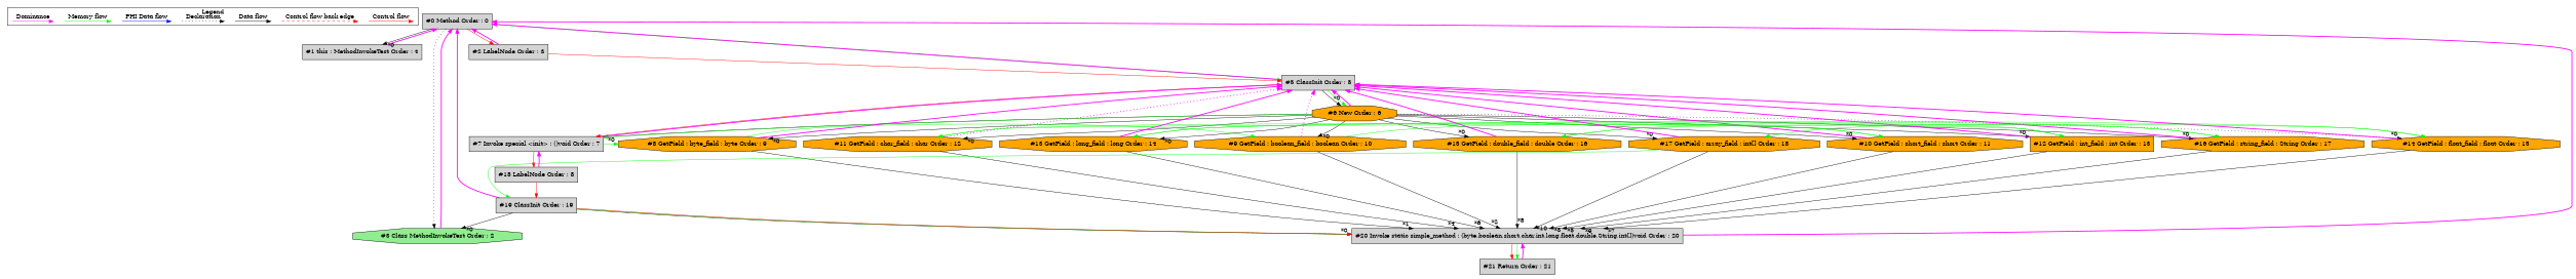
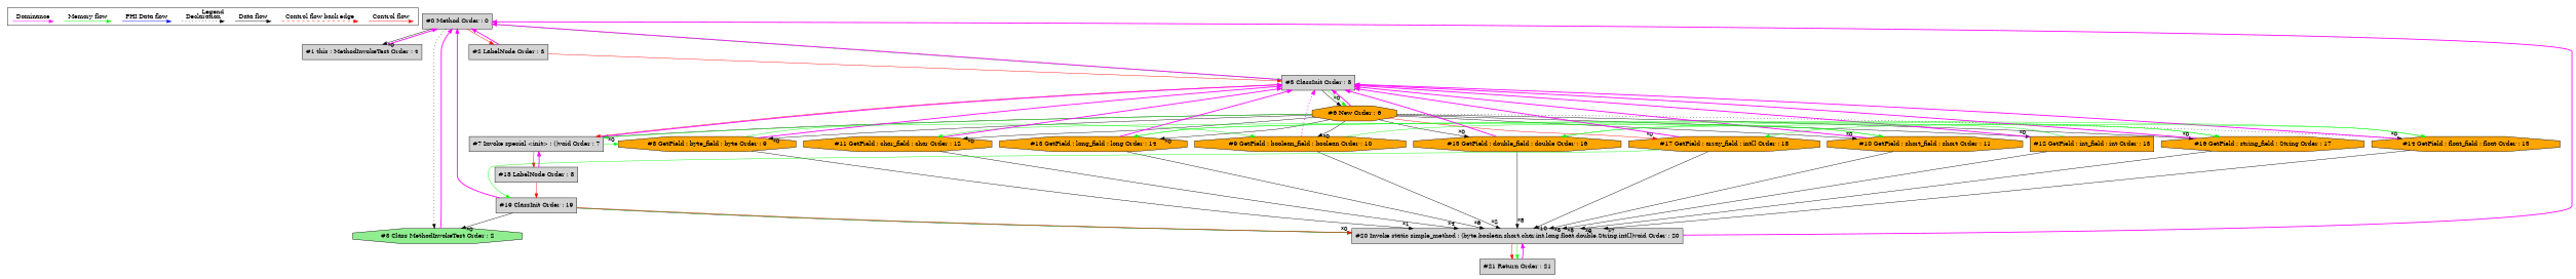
  digraph {
    ordering=in
    node [shape=point style=filled]
    edge [labeldistance=2]
    c0 [style=invis]
    c1 [style=invis]
    c2 [style=invis]
    c3 [style=invis]
    d0 [style=invis]
    d1 [style=invis]
    d2 [style=invis]
    d3 [style=invis]
    d4 [style=invis]
    d5 [style=invis]
    d6 [style=invis]
    d7 [style=invis]
    d8 [style=invis]
    d9 [style=invis]
    n15 [fillcolor=lightgrey label="#0 Method Order : 0" shape=box]
    n16 [fillcolor=lightgrey label="#1 this : MethodInvokeTest Order : 4" shape=box]
    n17 [fillcolor=lightgrey label="#2 LabelNode Order : 3" shape=box]
    n18 [fillcolor=lightgreen label="#3 Class MethodInvokeTest Order : 2" shape=octagon]
    n19 [fillcolor=lightgrey label="#5 ClassInit Order : 5" shape=box]
    n20 [fillcolor=orange label="#6 New Order : 6" shape=octagon]
    n21 [fillcolor=lightgrey label="#7 Invoke special <init> : ()void Order : 7" shape=box]
    n22 [fillcolor=lightgrey label="#19 ClassInit Order : 19" shape=box]
    n23 [fillcolor=lightgrey label="#20 Invoke static simple_method : (byte,boolean,short,char,int,long,float,double,String,int[])void Order : 20" shape=box]
    n24 [fillcolor=orange label="#8 GetField : byte_field : byte Order : 9" shape=octagon]
    n25 [fillcolor=orange label="#9 GetField : boolean_field : boolean Order : 10" shape=octagon]
    n26 [fillcolor=orange label="#10 GetField : short_field : short Order : 11" shape=octagon]
    n27 [fillcolor=orange label="#11 GetField : char_field : char Order : 12" shape=octagon]
    n28 [fillcolor=orange label="#12 GetField : int_field : int Order : 13" shape=box]
    n29 [fillcolor=orange label="#13 GetField : long_field : long Order : 14" shape=octagon]
    n30 [fillcolor=orange label="#14 GetField : float_field : float Order : 15" shape=octagon]
    n31 [fillcolor=orange label="#15 GetField : double_field : double Order : 16" shape=octagon]
    n32 [fillcolor=orange label="#16 GetField : string_field : String Order : 17" shape=octagon]
    n33 [fillcolor=orange label="#17 GetField : array_field : int[] Order : 18" shape=octagon]
    n34 [fillcolor=lightgrey label="#18 LabelNode Order : 8" shape=box]
    n35 [fillcolor=lightgrey label="#21 Return Order : 21" shape=box]
    subgraph cluster_1 {
      label=Legend
      subgraph sub_2 {
        label=Legend
        rank=same
        c0
        c1
        c2
        c3
        d0
        d1
        d2
        d3
        d4
        d5
        d6
        d7
        d8
        d9
      }
    }
    c0 -> c1 [color=red label="Control flow" style=solid labeldistance=""]
    c2 -> c3 [color=red label="Control flow back edge" style=dashed labeldistance=""]
    d0 -> d1 [label="Data flow" labeldistance=""]
    d2 -> d3 [label=Declaration style=dotted labeldistance=""]
    d4 -> d5 [color=blue label="PHI Data flow" labeldistance=""]
    d6 -> d7 [color=green label="Memory flow" labeldistance=""]
    d8 -> d9 [color=fuchsia label=Dominance style=solid labeldistance=""]
    n15 -> n16 [headlabel="*0"]
    n15 -> n17 [color=red fontcolor=red]
    n15 -> n18 [style=dotted labeldistance=""]
    n15 -> n19 [color=green constraint=false]
    n16 -> n15 [color=fuchsia dir=forward penwidth=2 labeldistance=""]
    n17 -> n15 [color=fuchsia dir=forward penwidth=2 labeldistance=""]
    n17 -> n19 [color=red fontcolor=red]
    n18 -> n15 [color=fuchsia dir=forward penwidth=2 labeldistance=""]
    n19 -> n15 [color=fuchsia dir=forward penwidth=2 labeldistance=""]
    n19 -> n20 [headlabel="*0"]
    n19 -> n20 [color=green constraint=false]
    n19 -> n21 [color=red fontcolor=red]
    n20 -> n19 [color=fuchsia dir=forward penwidth=2 labeldistance=""]
    n20 -> n21 [headlabel="*0"]
    n20 -> n21 [color=green constraint=false]
    n20 -> n24 [headlabel="*0"]
    n20 -> n25 [headlabel="*0"]
    n20 -> n26 [headlabel="*0"]
    n20 -> n27 [headlabel="*0"]
    n20 -> n28 [headlabel="*0"]
    n20 -> n29 [headlabel="*0"]
    n20 -> n30 [headlabel="*0" style=dotted]
    n20 -> n31 [headlabel="*0"]
    n20 -> n32 [headlabel="*0"]
-   n20 -> n33 [headlabel="*0"]
+   n20 -> n33 [headlabel="*0" color=red]
    n21 -> n19 [color=fuchsia dir=forward penwidth=2 labeldistance=""]
    n21 -> n24 [color=green constraint=false]
    n21 -> n34 [color=red fontcolor=red]
    n22 -> n15 [color=fuchsia dir=forward penwidth=2 labeldistance=""]
    n22 -> n18 [headlabel="*0"]
    n22 -> n23 [headlabel="*0"]
    n22 -> n23 [color=green constraint=false]
    n22 -> n23 [color=red fontcolor=red]
    n23 -> n15 [color=fuchsia dir=forward penwidth=2 labeldistance=""]
    n23 -> n35 [color=red fontcolor=red]
    n23 -> n35 [color=green constraint=false]
    n24 -> n19 [color=fuchsia dir=forward penwidth=2 labeldistance=""]
    n24 -> n23 [headlabel="*1"]
    n24 -> n25 [color=green constraint=false]
    n25 -> n19 [color=fuchsia dir=forward penwidth=2 style=dotted labeldistance=""]
    n25 -> n23 [headlabel="*2"]
    n25 -> n26 [color=green constraint=false]
    n26 -> n19 [color=fuchsia dir=forward penwidth=2 labeldistance=""]
    n26 -> n23 [headlabel="*3"]
    n26 -> n27 [color=green constraint=false]
-   n27 -> n19 [color=fuchsia dir=forward penwidth=2 style=dotted labeldistance=""]
+   n27 -> n19 [color=fuchsia dir=forward penwidth=2 labeldistance=""]
    n27 -> n23 [headlabel="*4"]
-   n27 -> n28 [color=green constraint=false]
    n28 -> n19 [color=fuchsia dir=forward penwidth=2 labeldistance=""]
    n28 -> n23 [headlabel="*5"]
    n28 -> n29 [color=green constraint=false]
    n29 -> n19 [color=fuchsia dir=forward penwidth=2 labeldistance=""]
    n29 -> n23 [headlabel="*6"]
    n29 -> n30 [color=green constraint=false]
    n30 -> n19 [color=fuchsia dir=forward penwidth=2 labeldistance=""]
    n30 -> n23 [headlabel="*7"]
    n30 -> n31 [color=green constraint=false]
    n31 -> n19 [color=fuchsia dir=forward penwidth=2 labeldistance=""]
    n31 -> n23 [headlabel="*8"]
    n31 -> n32 [color=green constraint=false]
    n32 -> n19 [color=fuchsia dir=forward penwidth=2 labeldistance=""]
    n32 -> n23 [headlabel="*9"]
    n32 -> n33 [color=green constraint=false]
    n33 -> n19 [color=fuchsia dir=forward penwidth=2 labeldistance=""]
    n33 -> n22 [color=green constraint=false]
    n33 -> n23 [headlabel="*10"]
    n34 -> n21 [color=fuchsia dir=forward penwidth=2 labeldistance=""]
    n34 -> n22 [color=red fontcolor=red]
    n35 -> n23 [color=fuchsia dir=forward penwidth=2 labeldistance=""]
  }
